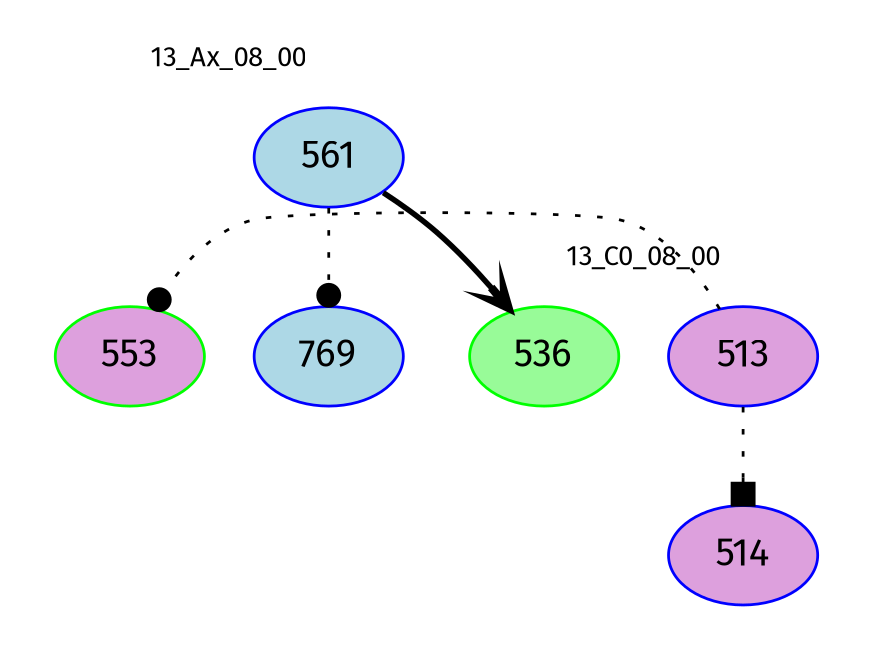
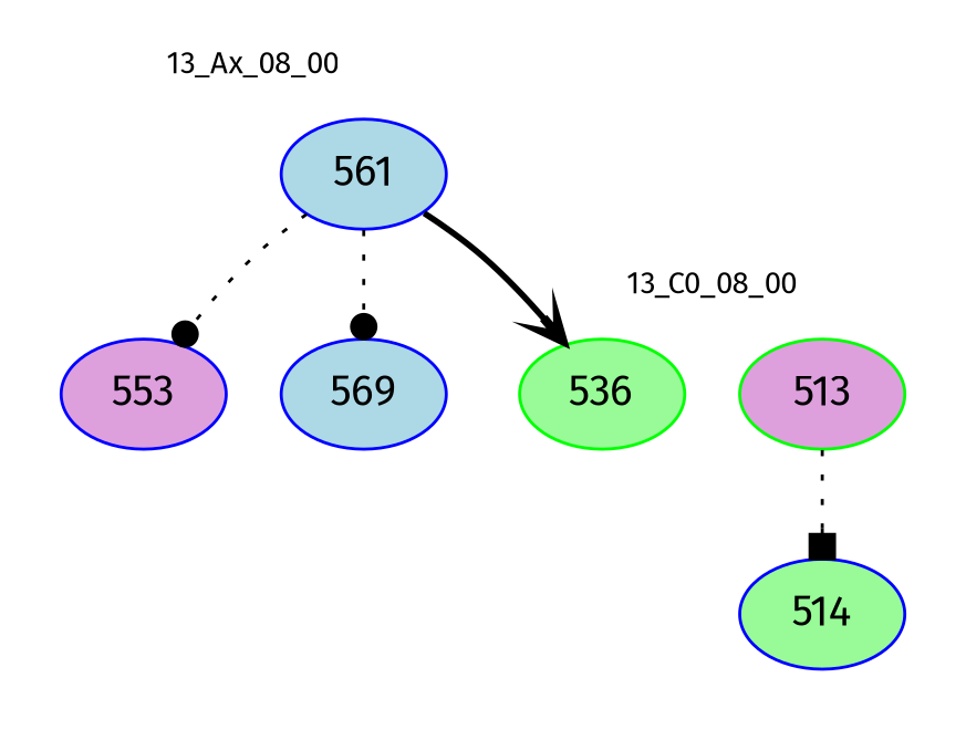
  digraph {
    fontname="Fira Sans"
    node [color=blue fillcolor=lightblue fontname="Fira Sans" style=filled]
    edge [arrowhead=dot color=black fontname="Fira Sans" style=dotted]
    n1 [label=561]
-   n2 [color=green fillcolor=plum label=553]
-   n3 [label=769]
-   n4 [fillcolor=plum label=513]
+   n2 [fillcolor=plum label=553]
+   n3 [label=569]
+   n4 [color=green fillcolor=plum label=513]
    n5 [color=green fillcolor=palegreen label=536]
-   n6 [fillcolor=plum label=514]
+   n6 [fillcolor=palegreen label=514]
    subgraph cluster_1 {
      color=white
      fontsize=10
      label="13_Ax_08_00"
      n1
      n2
      n3
    }
    subgraph cluster_2 {
      color=white
      fontsize=10
      label="13_C0_08_00"
      n4
      n5
      n6
    }
-   n4 -> n2
+   n1 -> n2
    n1 -> n3
    n1 -> n5 [arrowhead=vee style=bold]
    n4 -> n6 [arrowhead=box]
  }
